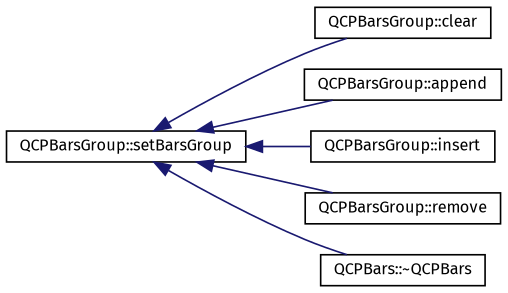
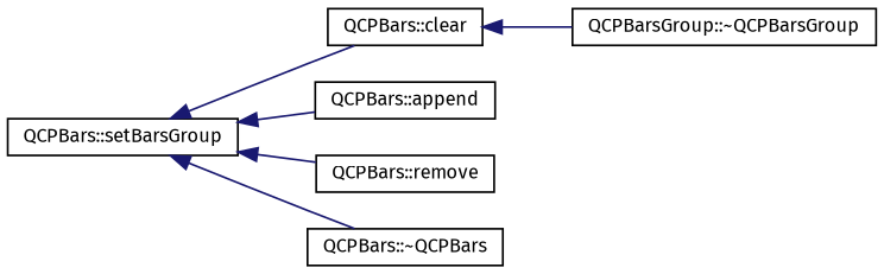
  digraph {
    fontname="Fira Sans"
    rankdir=LR
    node [color=black fillcolor=white fontname="Fira Sans" fontsize=10 shape=record style=filled]
    edge [color=midnightblue dir=back fontname="Fira Sans" fontsize=10 labelfontname=Helvetica labelfontsize=10 style=solid]
-   n1 [height=0.2 label="QCPBarsGroup::setBarsGroup" width=0.4]
-   n2 [height=0.2 label="QCPBarsGroup::clear" width=0.4]
-   n3 [height=0.2 label="QCPBarsGroup::append" width=0.4]
-   n4 [height=0.2 label="QCPBarsGroup::insert" width=0.4]
-   n5 [height=0.2 label="QCPBarsGroup::remove" width=0.4]
+   n1 [height=0.2 label="QCPBars::setBarsGroup" width=0.4]
+   n2 [height=0.2 label="QCPBars::clear" width=0.4]
+   n3 [height=0.2 label="QCPBars::append" width=0.4]
+   n5 [height=0.2 label="QCPBars::remove" width=0.4]
    n6 [height=0.2 label="QCPBars::~QCPBars" width=0.4]
+   n7 [height=0.2 label="QCPBarsGroup::~QCPBarsGroup" width=0.4]
    n1 -> n2
    n1 -> n3
-   n1 -> n4
    n1 -> n5
    n1 -> n6
+   n2 -> n7
  }
